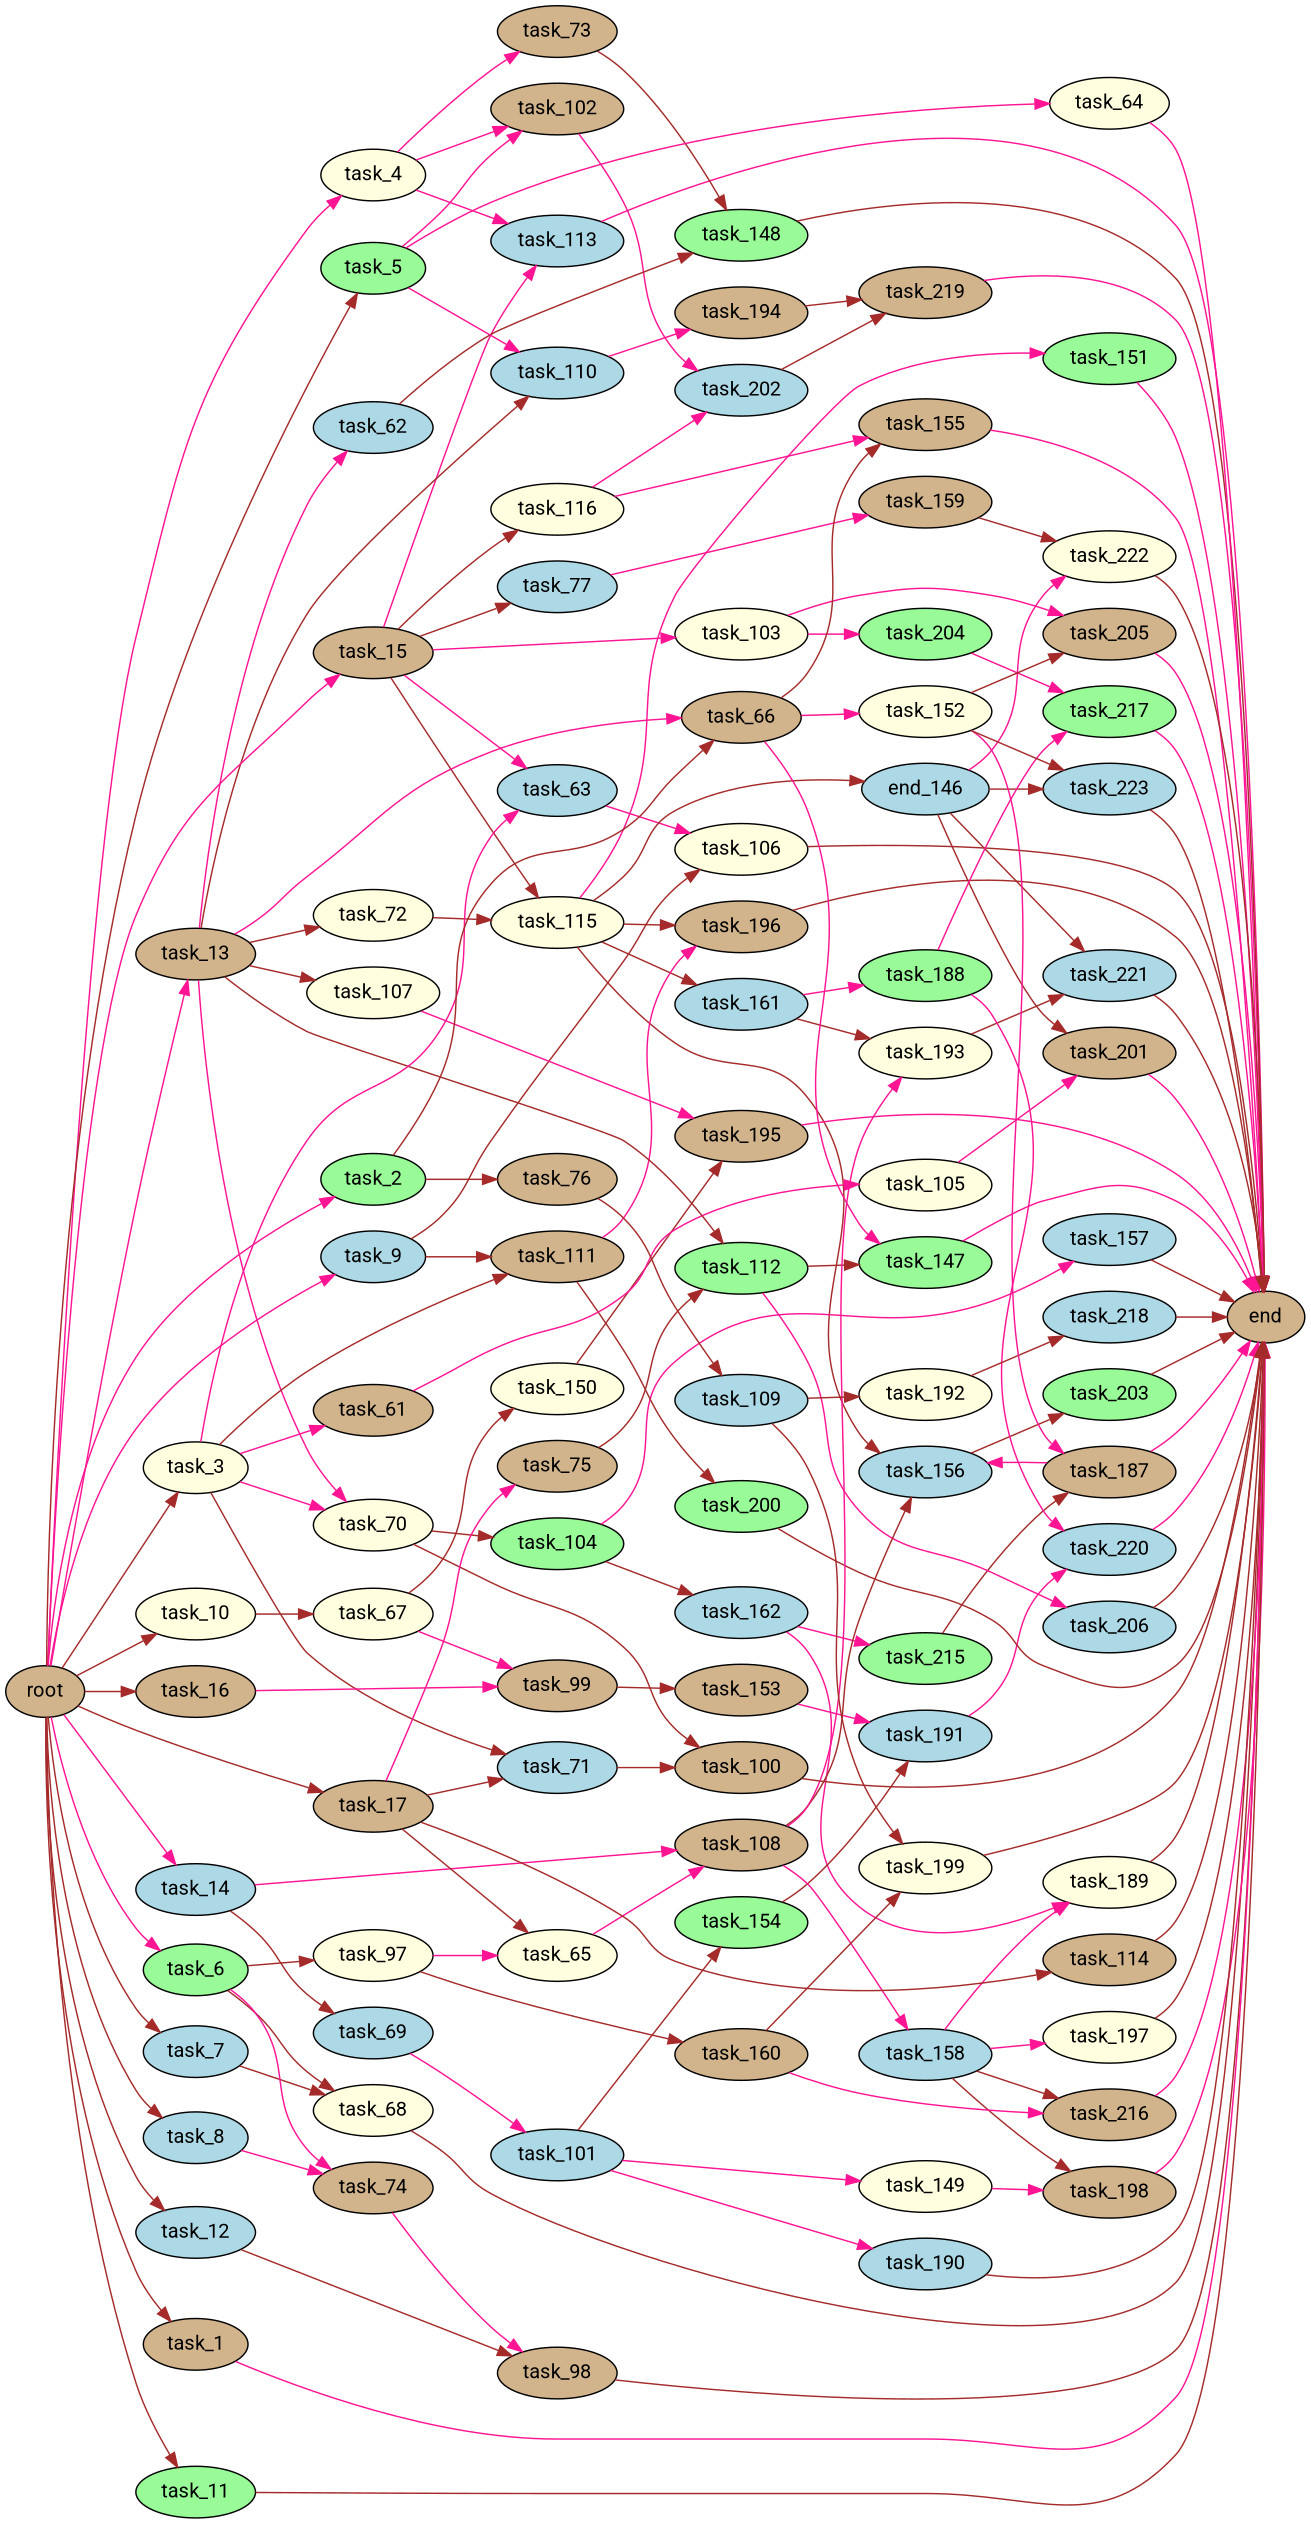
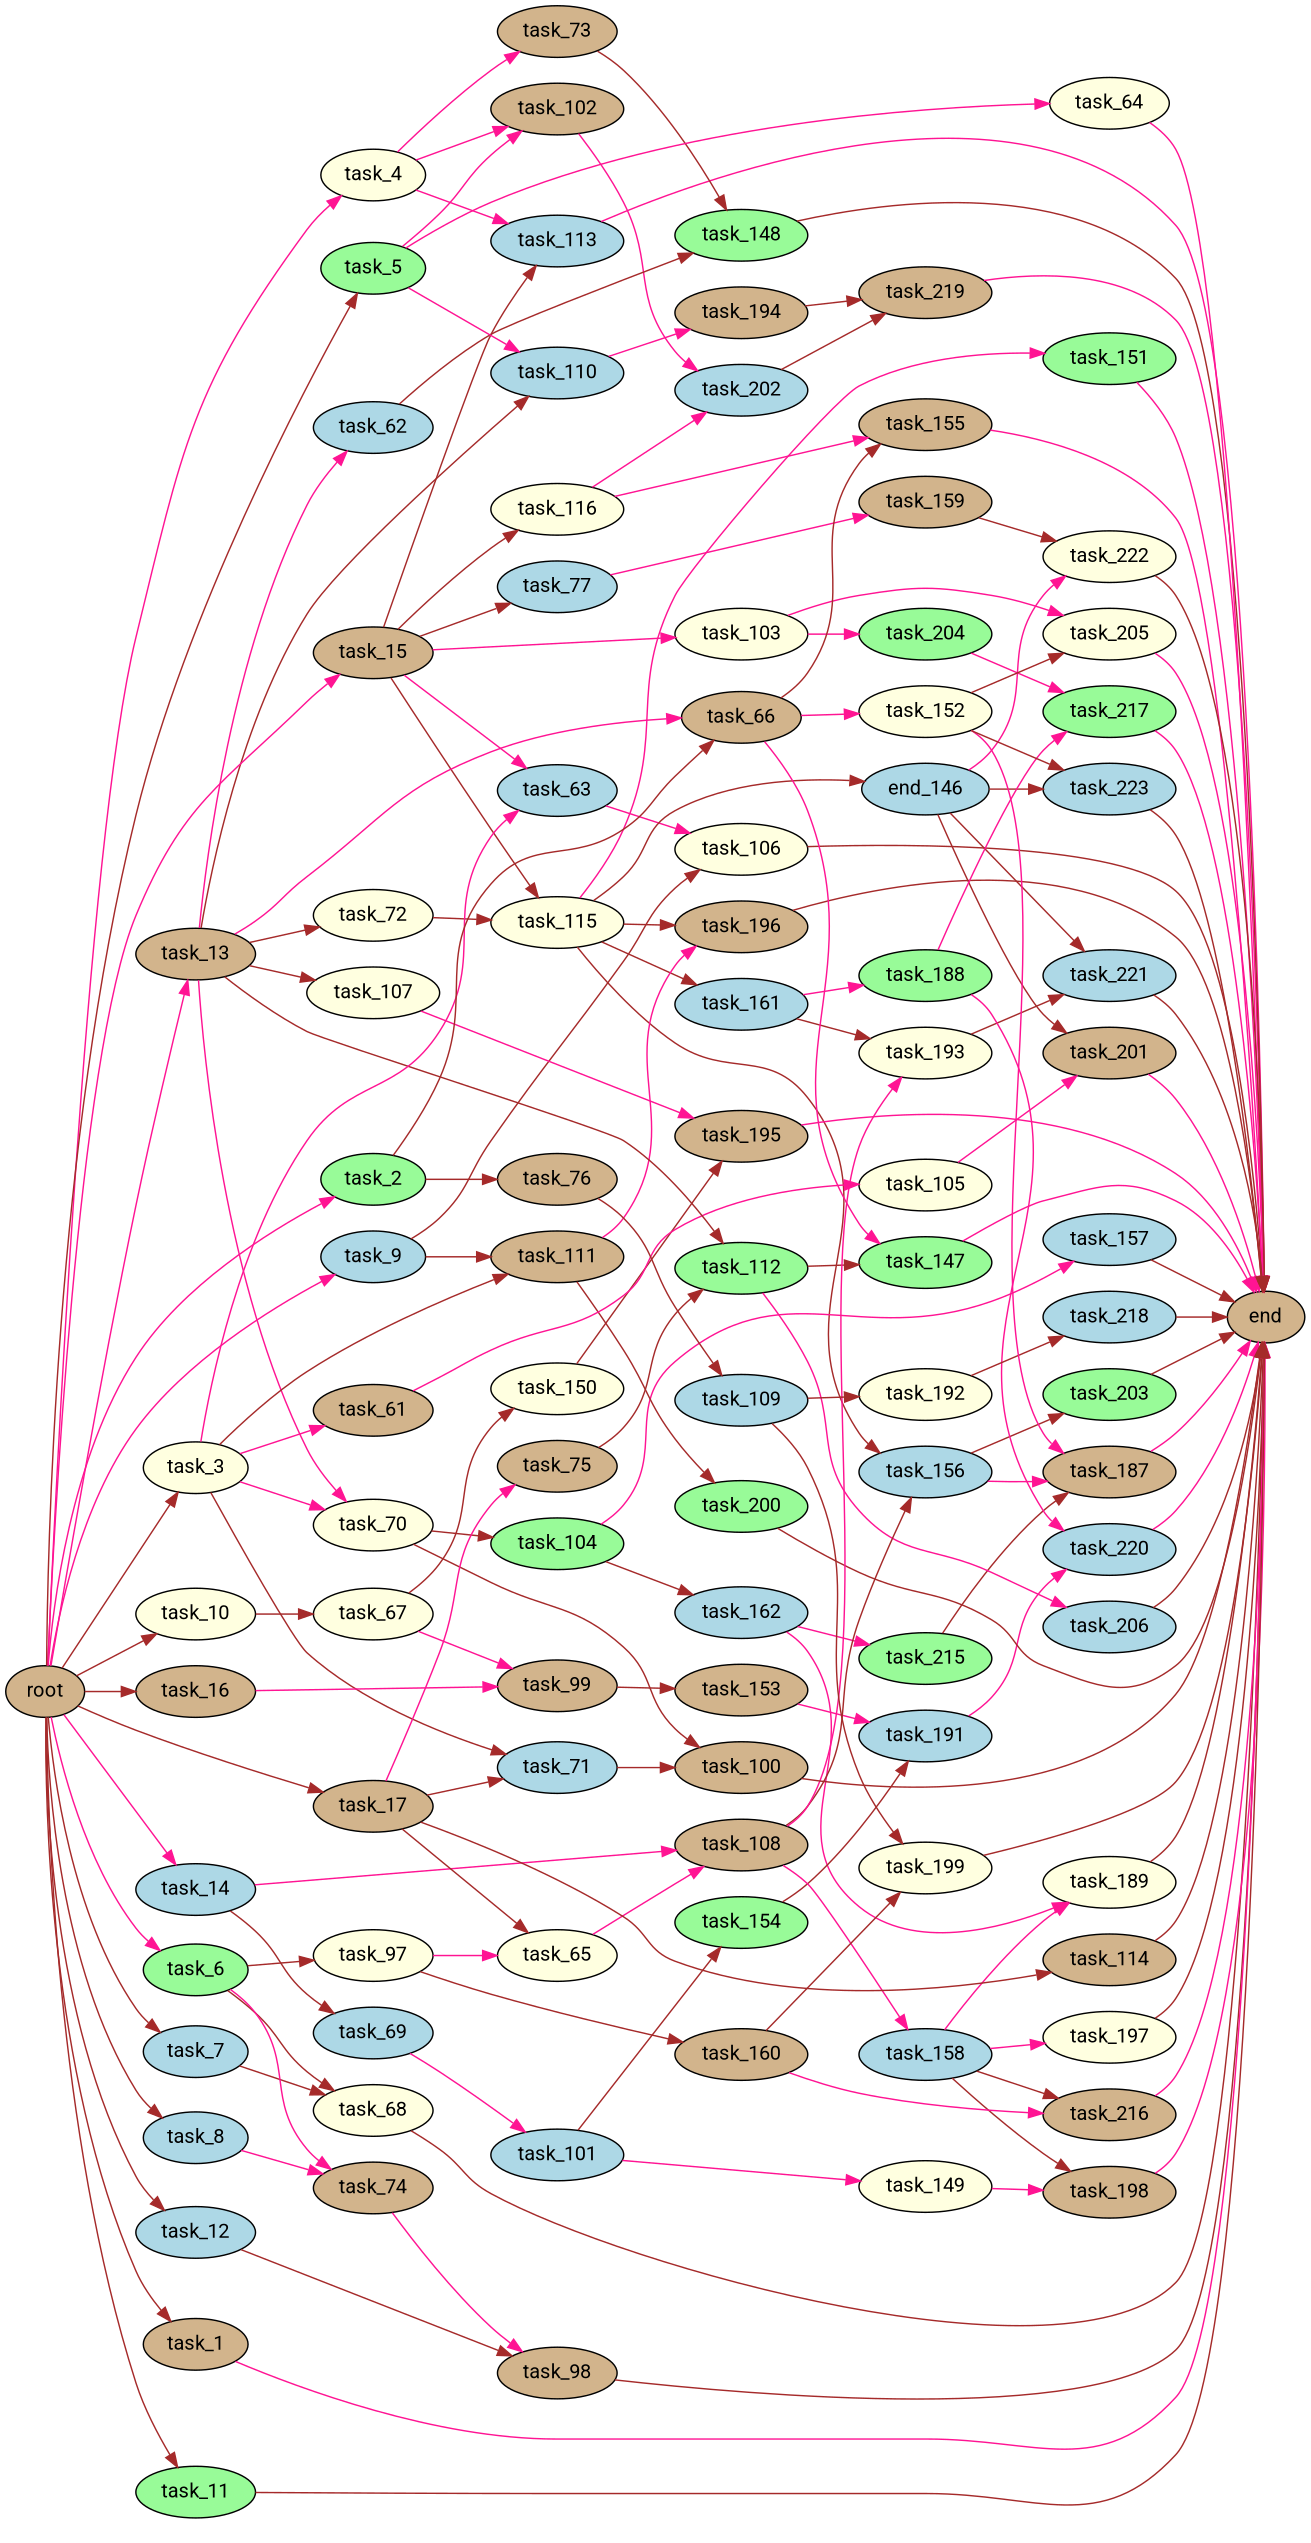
  digraph {
    fontname=Roboto
    rankdir=LR
    node [fillcolor=tan fontname=Roboto style=filled]
    edge [color=brown fontname=Roboto]
    task_116 [fillcolor=lightyellow]
    task_155
    task_202 [fillcolor=lightblue]
    end
    task_219
    task_105 [fillcolor=lightyellow]
    task_201
    task_15
    task_77 [fillcolor=lightblue]
    task_63 [fillcolor=lightblue]
    task_115 [fillcolor=lightyellow]
    task_103 [fillcolor=lightyellow]
    task_113 [fillcolor=lightblue]
    task_159
    task_106 [fillcolor=lightyellow]
    task_196
    task_156 [fillcolor=lightblue]
    n18 [fillcolor=lightblue label=end_146]
    task_161 [fillcolor=lightblue]
    task_151 [fillcolor=palegreen]
    task_204 [fillcolor=palegreen]
-   task_205
+   task_205 [fillcolor=lightyellow]
    task_102
    task_191 [fillcolor=lightblue]
    task_153
    task_220 [fillcolor=lightblue]
    task_7 [fillcolor=lightblue]
    task_68 [fillcolor=lightyellow]
    task_104 [fillcolor=palegreen]
    task_157 [fillcolor=lightblue]
    task_162 [fillcolor=lightblue]
    task_189 [fillcolor=lightyellow]
    task_215 [fillcolor=palegreen]
    task_197 [fillcolor=lightyellow]
    task_112 [fillcolor=palegreen]
    task_75
    task_147 [fillcolor=palegreen]
    task_206 [fillcolor=lightblue]
    task_154 [fillcolor=palegreen]
    task_217 [fillcolor=palegreen]
    task_98
    task_9 [fillcolor=lightblue]
    task_111
    task_200 [fillcolor=palegreen]
    task_216
    task_148 [fillcolor=palegreen]
    task_73
    task_64 [fillcolor=lightyellow]
    task_222 [fillcolor=lightyellow]
    task_198
    task_65 [fillcolor=lightyellow]
    task_108
    task_193 [fillcolor=lightyellow]
    task_158 [fillcolor=lightblue]
    task_150 [fillcolor=lightyellow]
    task_195
    task_188 [fillcolor=palegreen]
    task_187
    task_203 [fillcolor=palegreen]
    task_223 [fillcolor=lightblue]
    task_221 [fillcolor=lightblue]
    task_160
    task_199 [fillcolor=lightyellow]
-   task_190 [fillcolor=lightblue]
    task_61
    task_109 [fillcolor=lightblue]
    task_192 [fillcolor=lightyellow]
    task_218 [fillcolor=lightblue]
    task_1
    task_11 [fillcolor=palegreen]
    task_97 [fillcolor=lightyellow]
    task_69 [fillcolor=lightblue]
    task_101 [fillcolor=lightblue]
    task_149 [fillcolor=lightyellow]
    task_99
    task_194
    task_62 [fillcolor=lightblue]
    task_66
    task_152 [fillcolor=lightyellow]
    task_4 [fillcolor=lightyellow]
    task_10 [fillcolor=lightyellow]
    task_67 [fillcolor=lightyellow]
    task_8 [fillcolor=lightblue]
    task_74
    task_100
    task_70 [fillcolor=lightyellow]
    task_71 [fillcolor=lightblue]
    task_14 [fillcolor=lightblue]
    task_12 [fillcolor=lightblue]
    task_13
    task_107 [fillcolor=lightyellow]
    task_72 [fillcolor=lightyellow]
    task_110 [fillcolor=lightblue]
    task_3 [fillcolor=lightyellow]
    task_114
    task_6 [fillcolor=palegreen]
    task_2 [fillcolor=palegreen]
    task_76
    task_17
    root
    task_16
    task_5 [fillcolor=palegreen]
    task_116 -> task_155 [color=deeppink]
    task_116 -> task_202 [color=deeppink]
    task_155 -> end [color=deeppink]
    task_202 -> task_219
    task_219 -> end [color=deeppink]
    task_105 -> task_201 [color=deeppink]
    task_201 -> end [color=deeppink]
    task_15 -> task_116
    task_15 -> task_77
    task_15 -> task_63 [color=deeppink]
    task_15 -> task_115
    task_15 -> task_103 [color=deeppink]
-   task_15 -> task_113 [color=deeppink]
+   task_15 -> task_113
    task_77 -> task_159 [color=deeppink]
    task_63 -> task_106 [color=deeppink]
    task_115 -> task_196
    task_115 -> task_156
    task_115 -> n18
    task_115 -> task_161
    task_115 -> task_151 [color=deeppink]
    task_103 -> task_204 [color=deeppink]
    task_103 -> task_205 [color=deeppink]
    task_113 -> end [color=deeppink]
    task_159 -> task_222
    task_106 -> end
    task_196 -> end
-   task_187 -> task_156 [color=deeppink]
+   task_156 -> task_187 [color=deeppink]
    task_156 -> task_203
    n18 -> task_201
    n18 -> task_222 [color=deeppink]
    n18 -> task_223
    n18 -> task_221
    task_161 -> task_193
    task_161 -> task_188 [color=deeppink]
    task_151 -> end [color=deeppink]
    task_204 -> task_217 [color=deeppink]
    task_205 -> end [color=deeppink]
    task_102 -> task_202 [color=deeppink]
    task_191 -> task_220 [color=deeppink]
    task_153 -> task_191 [color=deeppink]
    task_220 -> end [color=deeppink]
    task_7 -> task_68
    task_68 -> end
    task_104 -> task_157 [color=deeppink]
    task_104 -> task_162
    task_157 -> end
    task_162 -> task_189 [color=deeppink]
    task_162 -> task_215 [color=deeppink]
    task_189 -> end
    task_215 -> task_187
    task_197 -> end
    task_112 -> task_147
    task_112 -> task_206 [color=deeppink]
    task_75 -> task_112
    task_147 -> end [color=deeppink]
    task_206 -> end
    task_154 -> task_191
    task_217 -> end [color=deeppink]
    task_98 -> end
    task_9 -> task_106
    task_9 -> task_111
    task_111 -> task_196 [color=deeppink]
    task_111 -> task_200
    task_200 -> end
    task_216 -> end [color=deeppink]
    task_148 -> end
    task_73 -> task_148
    task_64 -> end [color=deeppink]
    task_222 -> end
    task_198 -> end [color=deeppink]
    task_65 -> task_108 [color=deeppink]
    task_108 -> task_156
    task_108 -> task_193 [color=deeppink]
    task_108 -> task_158 [color=deeppink]
    task_193 -> task_221
    task_158 -> task_189 [color=deeppink]
    task_158 -> task_197 [color=deeppink]
    task_158 -> task_216
    task_158 -> task_198
    task_150 -> task_195
    task_195 -> end [color=deeppink]
    task_188 -> task_220 [color=deeppink]
    task_188 -> task_217 [color=deeppink]
    task_187 -> end [color=deeppink]
    task_203 -> end
    task_223 -> end
    task_221 -> end
    task_160 -> task_216 [color=deeppink]
    task_160 -> task_199
    task_199 -> end
-   task_190 -> end
    task_61 -> task_105 [color=deeppink]
    task_109 -> task_199
    task_109 -> task_192
    task_192 -> task_218
    task_218 -> end
    task_1 -> end [color=deeppink]
    task_11 -> end
    task_97 -> task_65 [color=deeppink]
    task_97 -> task_160
    task_69 -> task_101 [color=deeppink]
    task_101 -> task_154
-   task_101 -> task_190 [color=deeppink]
    task_101 -> task_149 [color=deeppink]
    task_149 -> task_198 [color=deeppink]
    task_99 -> task_153
    task_194 -> task_219
    task_62 -> task_148
    task_66 -> task_155
    task_66 -> task_147 [color=deeppink]
    task_66 -> task_152 [color=deeppink]
    task_152 -> task_205
    task_152 -> task_187 [color=deeppink]
    task_152 -> task_223
    task_4 -> task_113 [color=deeppink]
    task_4 -> task_102 [color=deeppink]
    task_4 -> task_73 [color=deeppink]
    task_10 -> task_67
    task_67 -> task_150
    task_67 -> task_99 [color=deeppink]
    task_8 -> task_74 [color=deeppink]
    task_74 -> task_98 [color=deeppink]
    task_100 -> end
    task_70 -> task_104
    task_70 -> task_100
    task_71 -> task_100
    task_14 -> task_108 [color=deeppink]
    task_14 -> task_69
    task_12 -> task_98
    task_13 -> task_112
    task_13 -> task_62 [color=deeppink]
    task_13 -> task_66 [color=deeppink]
    task_13 -> task_70 [color=deeppink]
    task_13 -> task_107
    task_13 -> task_72
    task_13 -> task_110
    task_107 -> task_195 [color=deeppink]
    task_72 -> task_115
    task_110 -> task_194 [color=deeppink]
    task_3 -> task_63 [color=deeppink]
    task_3 -> task_111
    task_3 -> task_61 [color=deeppink]
    task_3 -> task_70 [color=deeppink]
    task_3 -> task_71
    task_114 -> end
    task_6 -> task_68
    task_6 -> task_97
    task_6 -> task_74 [color=deeppink]
    task_2 -> task_66
    task_2 -> task_76
    task_76 -> task_109
    task_17 -> task_75 [color=deeppink]
    task_17 -> task_65
    task_17 -> task_71
    task_17 -> task_114
    root -> task_15 [color=deeppink]
    root -> task_7
    root -> task_9 [color=deeppink]
    root -> task_1
    root -> task_11
    root -> task_4 [color=deeppink]
    root -> task_10
    root -> task_8
    root -> task_14 [color=deeppink]
    root -> task_12
    root -> task_13 [color=deeppink]
    root -> task_3
    root -> task_6 [color=deeppink]
    root -> task_2 [color=deeppink]
    root -> task_17
    root -> task_16
    root -> task_5
    task_16 -> task_99 [color=deeppink]
    task_5 -> task_102 [color=deeppink]
    task_5 -> task_64 [color=deeppink]
    task_5 -> task_110 [color=deeppink]
  }
